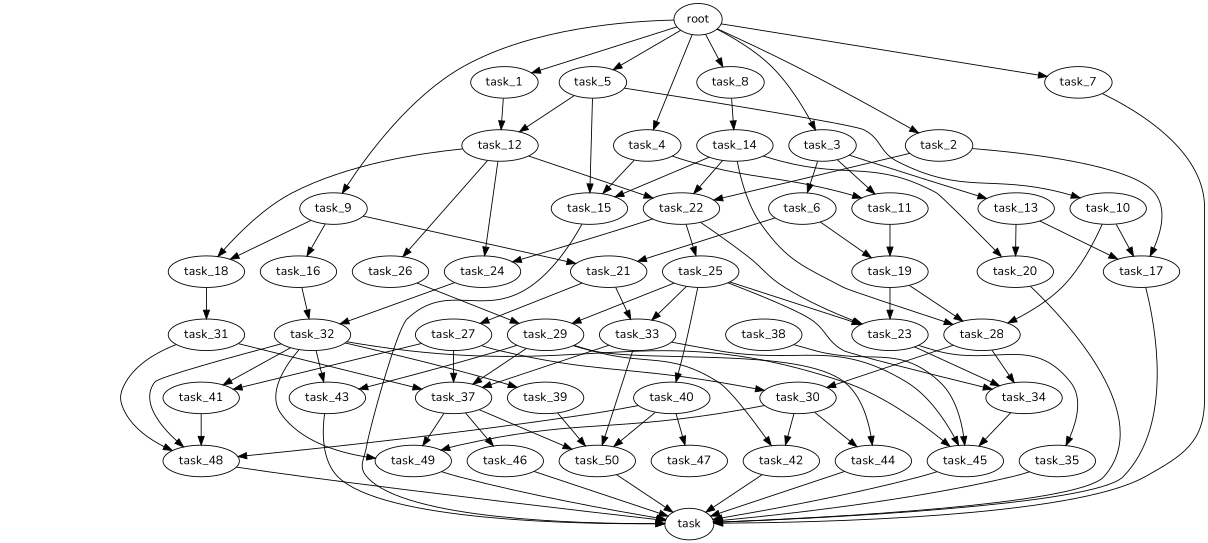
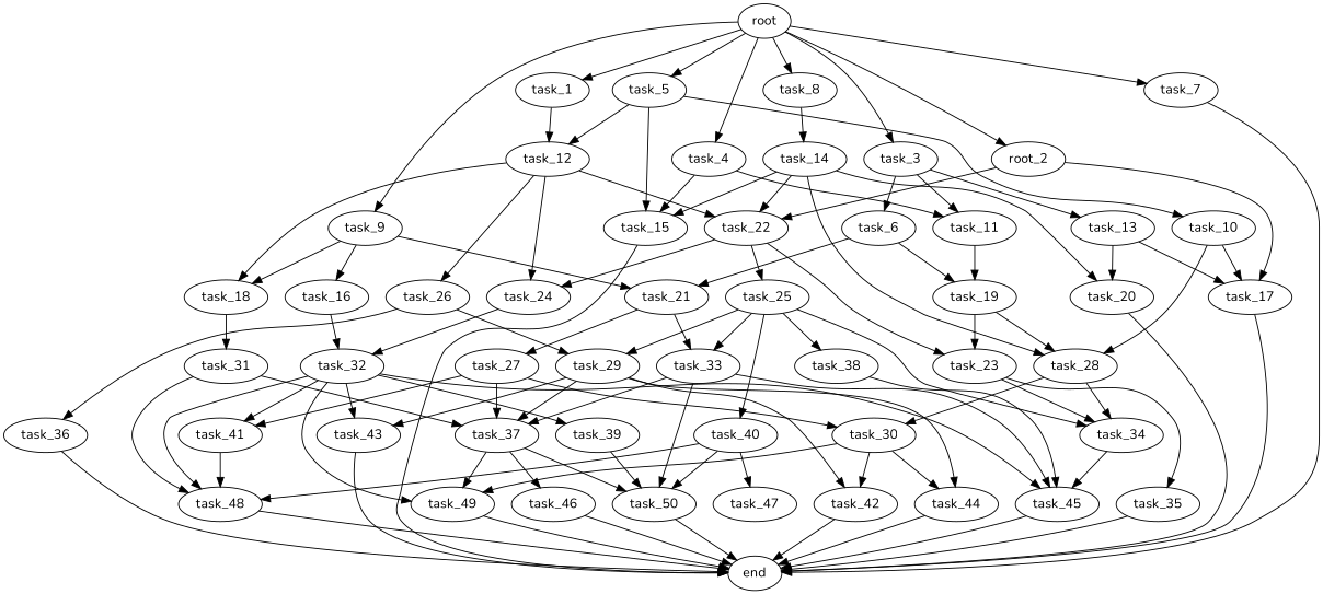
  digraph {
    fontname=Nunito
    node [fontname=Nunito]
    edge [fontname=Nunito]
    task_27
    task_30
    task_37
    task_41
    task_42
    task_49
    task_44
    task_50
    task_46
    task_48
    task_6
    task_21
    task_19
    task_33
    task_28
    task_23
    task_31
-   end [label=task]
+   end
    task_12
    task_24
    task_22
    task_26
    task_18
    task_32
    task_25
    task_29
+   task_36
    task_45
    task_39
    task_43
-   task_2
+   task_2 [label=root_2]
    task_17
    task_14
    task_20
    task_15
    task_34
    task_9
    task_16
    task_35
    task_40
    task_38
    root
    task_8
    task_7
    task_5
    task_3
    task_4
    task_1
    task_10
    task_11
    task_13
    task_47
    task_27 -> task_30
    task_27 -> task_37
    task_27 -> task_41
    task_30 -> task_42
    task_30 -> task_49
    task_30 -> task_44
    task_37 -> task_49
    task_37 -> task_50
    task_37 -> task_46
    task_41 -> task_48
    task_42 -> end
    task_49 -> end
    task_44 -> end
    task_50 -> end
    task_46 -> end
    task_48 -> end
    task_6 -> task_21
    task_6 -> task_19
    task_21 -> task_27
    task_21 -> task_33
    task_19 -> task_28
    task_19 -> task_23
    task_33 -> task_37
    task_33 -> task_50
    task_33 -> task_45
    task_28 -> task_30
    task_28 -> task_34
    task_23 -> task_34
    task_23 -> task_35
    task_31 -> task_37
    task_31 -> task_48
    task_12 -> task_24
    task_12 -> task_22
    task_12 -> task_26
    task_12 -> task_18
    task_24 -> task_32
    task_22 -> task_23
    task_22 -> task_24
    task_22 -> task_25
    task_26 -> task_29
+   task_26 -> task_36
    task_18 -> task_31
    task_32 -> task_41
    task_32 -> task_49
    task_32 -> task_48
    task_32 -> task_45
    task_32 -> task_39
    task_32 -> task_43
    task_25 -> task_33
    task_25 -> task_29
    task_25 -> task_34
    task_25 -> task_40
-   task_25 -> task_23
+   task_25 -> task_38
    task_29 -> task_37
    task_29 -> task_42
    task_29 -> task_44
    task_29 -> task_43
+   task_36 -> end
    task_45 -> end
    task_39 -> task_50
    task_43 -> end
    task_2 -> task_22
    task_2 -> task_17
    task_17 -> end
    task_14 -> task_28
    task_14 -> task_22
    task_14 -> task_20
    task_14 -> task_15
    task_20 -> end
    task_15 -> end
    task_34 -> task_45
    task_9 -> task_21
    task_9 -> task_18
    task_9 -> task_16
    task_16 -> task_32
    task_35 -> end
    task_40 -> task_50
    task_40 -> task_48
    task_40 -> task_47
    task_38 -> task_45
    root -> task_2
    root -> task_9
    root -> task_8
    root -> task_7
    root -> task_5
    root -> task_3
    root -> task_4
    root -> task_1
    task_8 -> task_14
    task_7 -> end
    task_5 -> task_12
    task_5 -> task_15
    task_5 -> task_10
    task_3 -> task_6
    task_3 -> task_11
    task_3 -> task_13
    task_4 -> task_15
    task_4 -> task_11
    task_1 -> task_12
    task_10 -> task_28
    task_10 -> task_17
    task_11 -> task_19
    task_13 -> task_17
    task_13 -> task_20
  }
